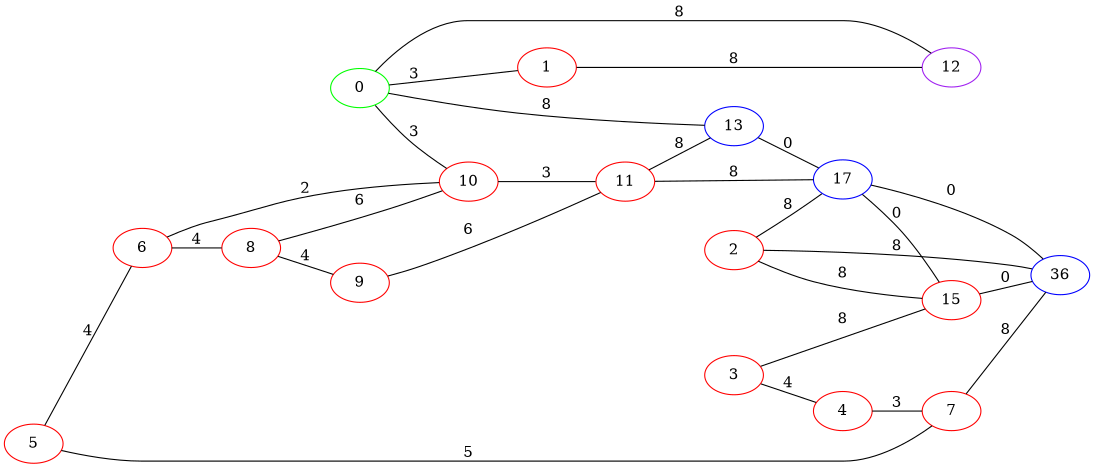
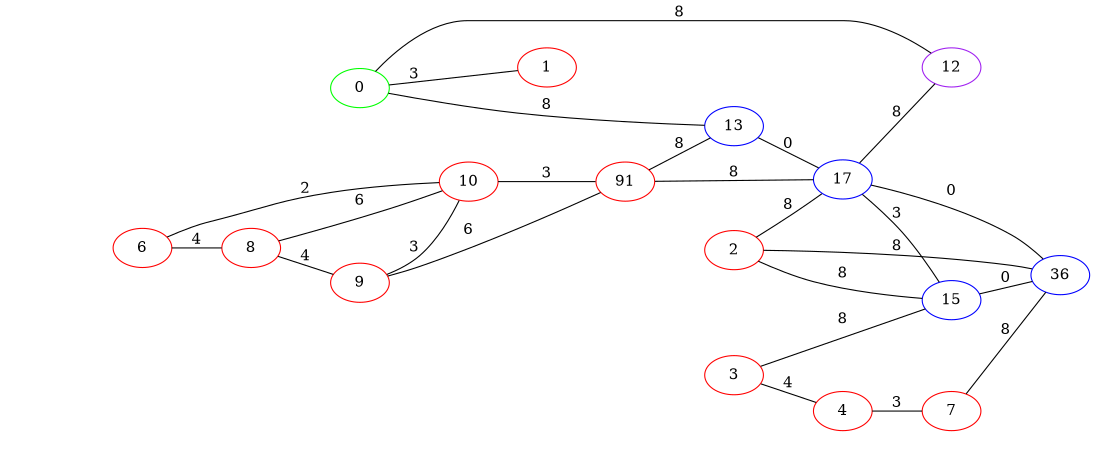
  graph {
    rankdir=LR
    node [color=red weight=1]
    0 [color=green weight=2]
    1
    12 [color=purple weight=4]
    13 [color=blue weight=3]
    n5 [color=blue label=17 weight=3]
    2
-   15 [weight=3]
+   15 [color=blue weight=3]
    n8 [color=blue label=36 weight=3]
    3
    4
    7
-   5
    6
    8
    10
    9
-   11
+   11 [label=91]
    0 -- 1 [label=3]
    0 -- 12 [label=8]
    0 -- 13 [label=8]
-   1 -- 12 [label=8]
+   n5 -- 12 [label=8]
    13 -- n5 [label=0]
-   n5 -- 15 [label=0]
+   n5 -- 15 [label=3]
    n5 -- n8 [label=0]
    2 -- n5 [label=8]
    2 -- 15 [label=8]
    2 -- n8 [label=8]
    15 -- n8 [label=0]
    3 -- 15 [label=8]
    3 -- 4 [label=4]
    4 -- 7 [label=3]
    7 -- n8 [label=8]
-   5 -- 7 [label=5]
-   5 -- 6 [label=4]
    6 -- 8 [label=4]
    6 -- 10 [label=2]
    8 -- 10 [label=6]
    8 -- 9 [label=4]
    10 -- 11 [label=3]
-   0 -- 10 [label=3]
+   9 -- 10 [label=3]
    9 -- 11 [label=6]
    11 -- 13 [label=8]
    11 -- n5 [label=8]
  }
